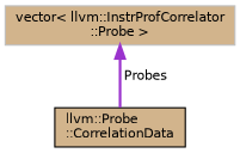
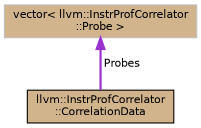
  digraph {
    node [fillcolor=tan fontname=Helvetica fontsize=10 shape=record style=filled]
-   n1 [color=black fontcolor=black height=0.2 label="llvm::Probe\l::CorrelationData" width=0.4]
+   n1 [color=black fontcolor=black height=0.2 label="llvm::InstrProfCorrelator\l::CorrelationData" width=0.4]
    n2 [color=grey75 height=0.2 label="vector\< llvm::InstrProfCorrelator\l::Probe \>" width=0.4]
    n2 -> n1 [color=darkorchid3 dir=back fontname=Helvetica fontsize=10 label=" Probes" labelfontname=Helvetica labelfontsize=10 style=bold]
  }
